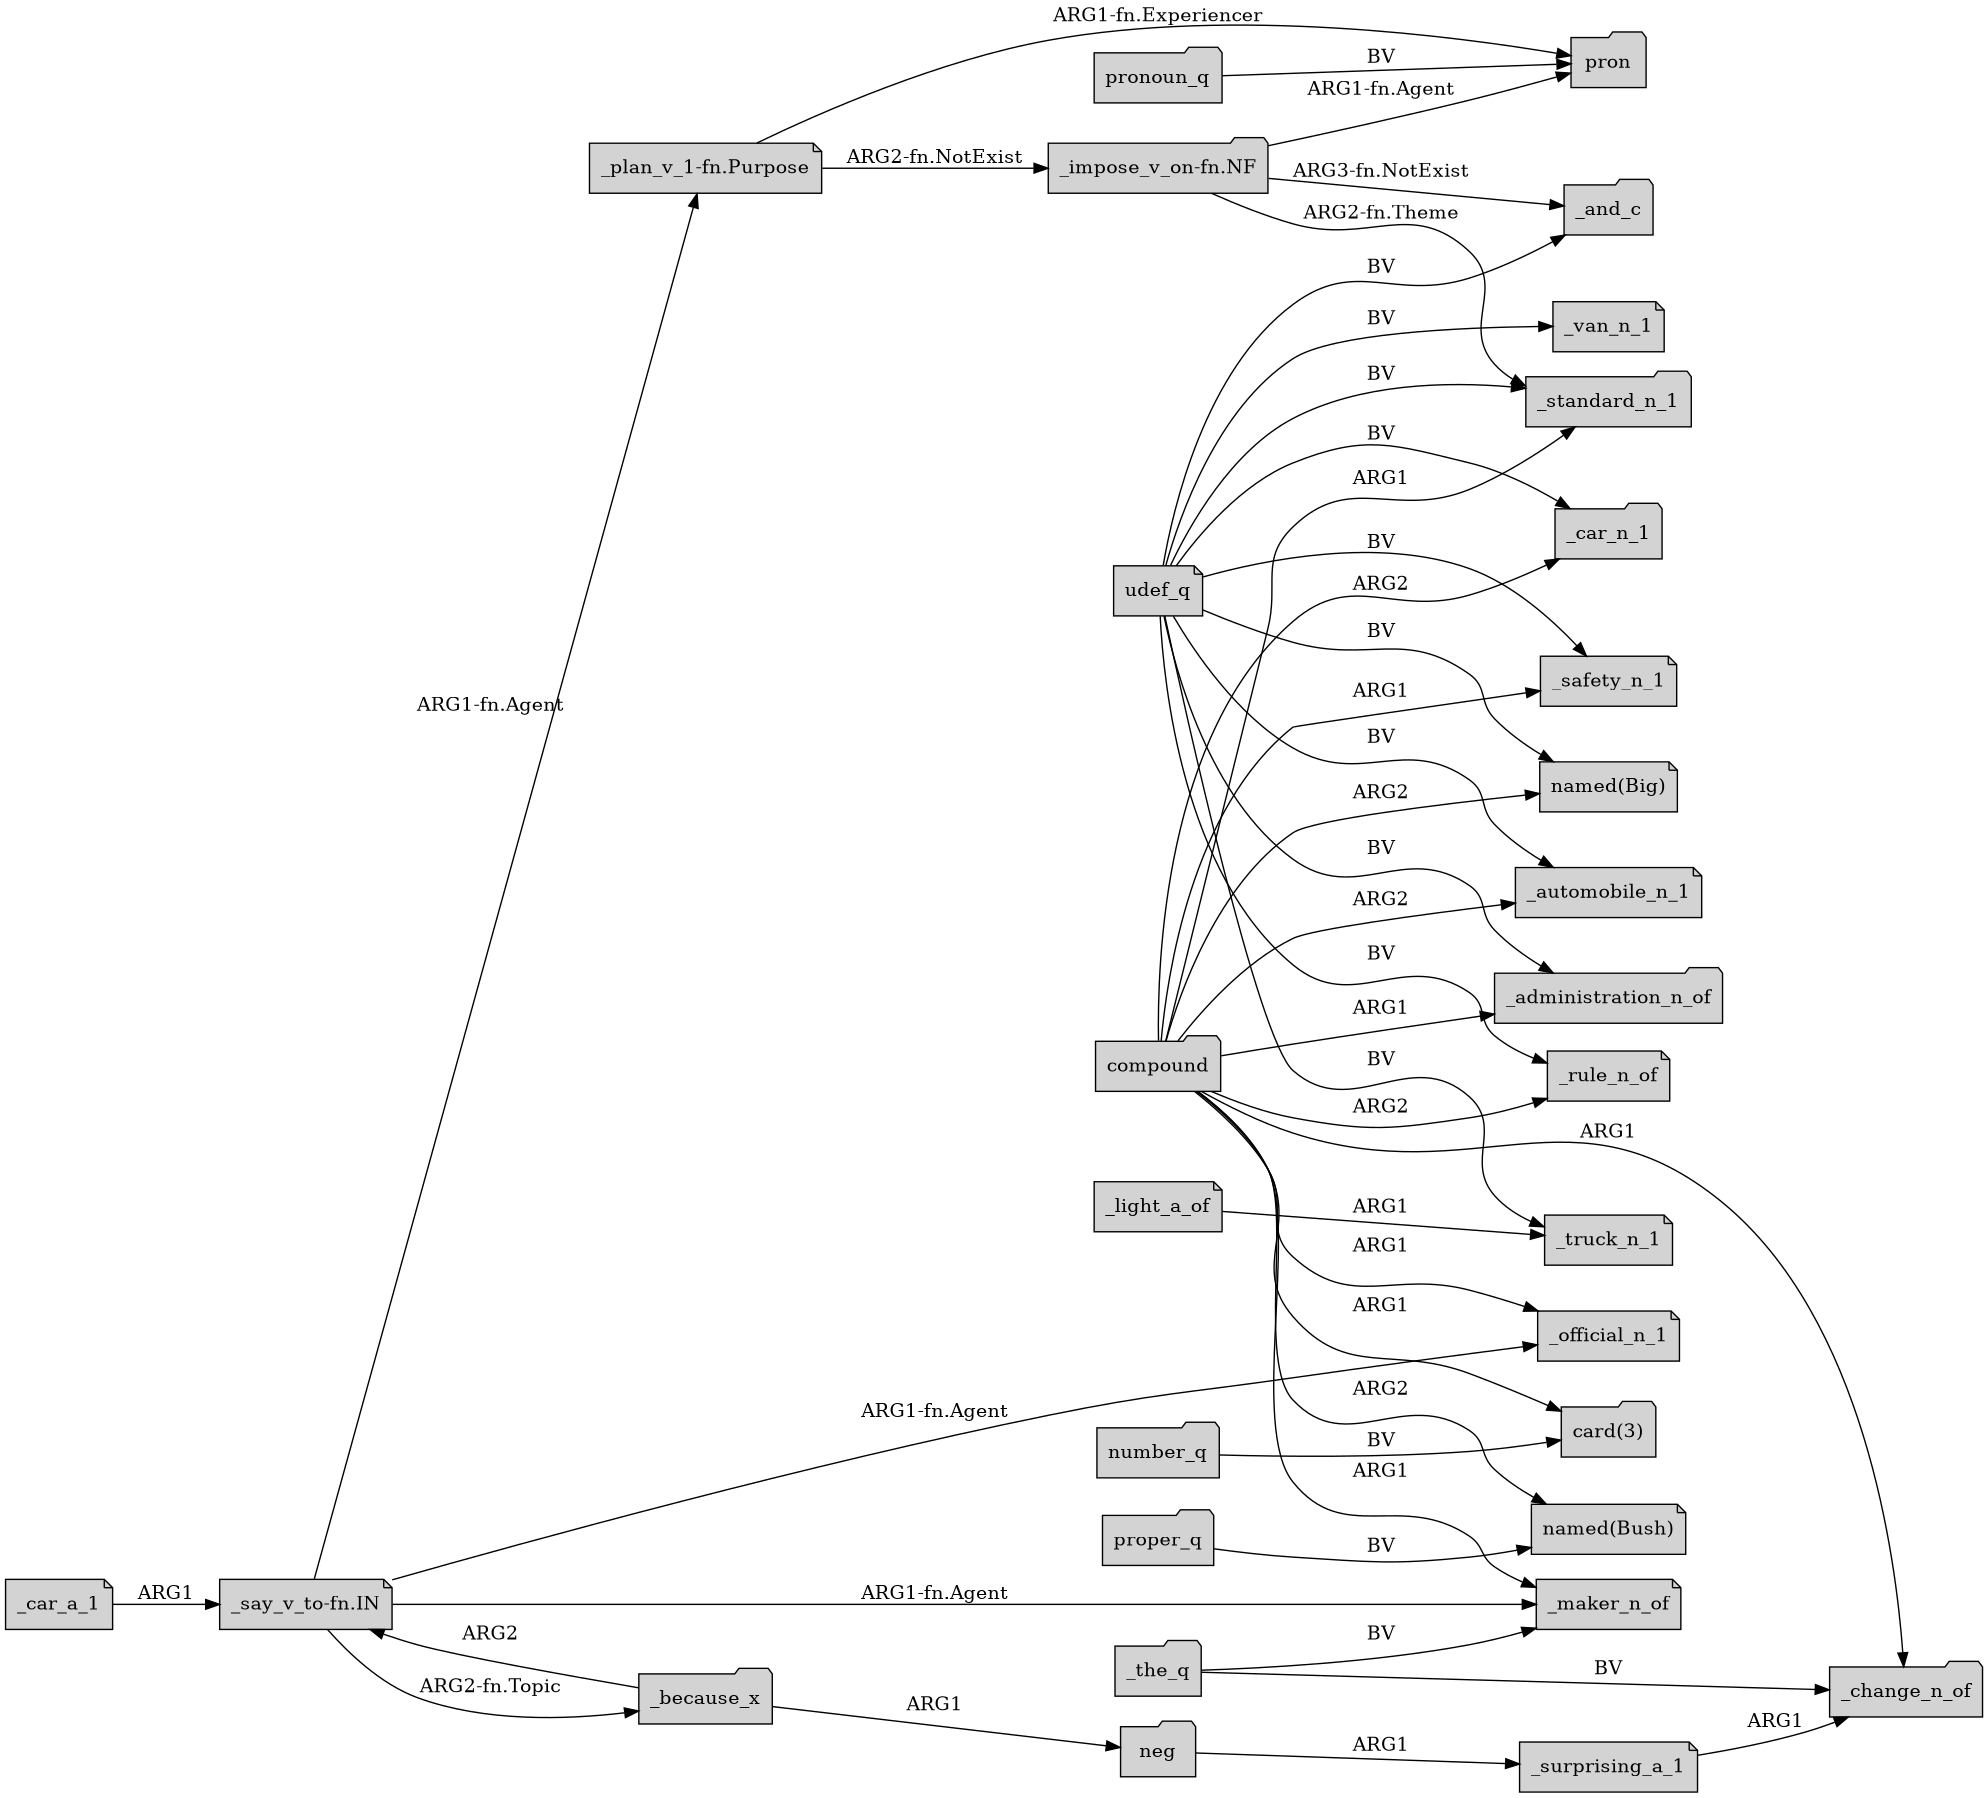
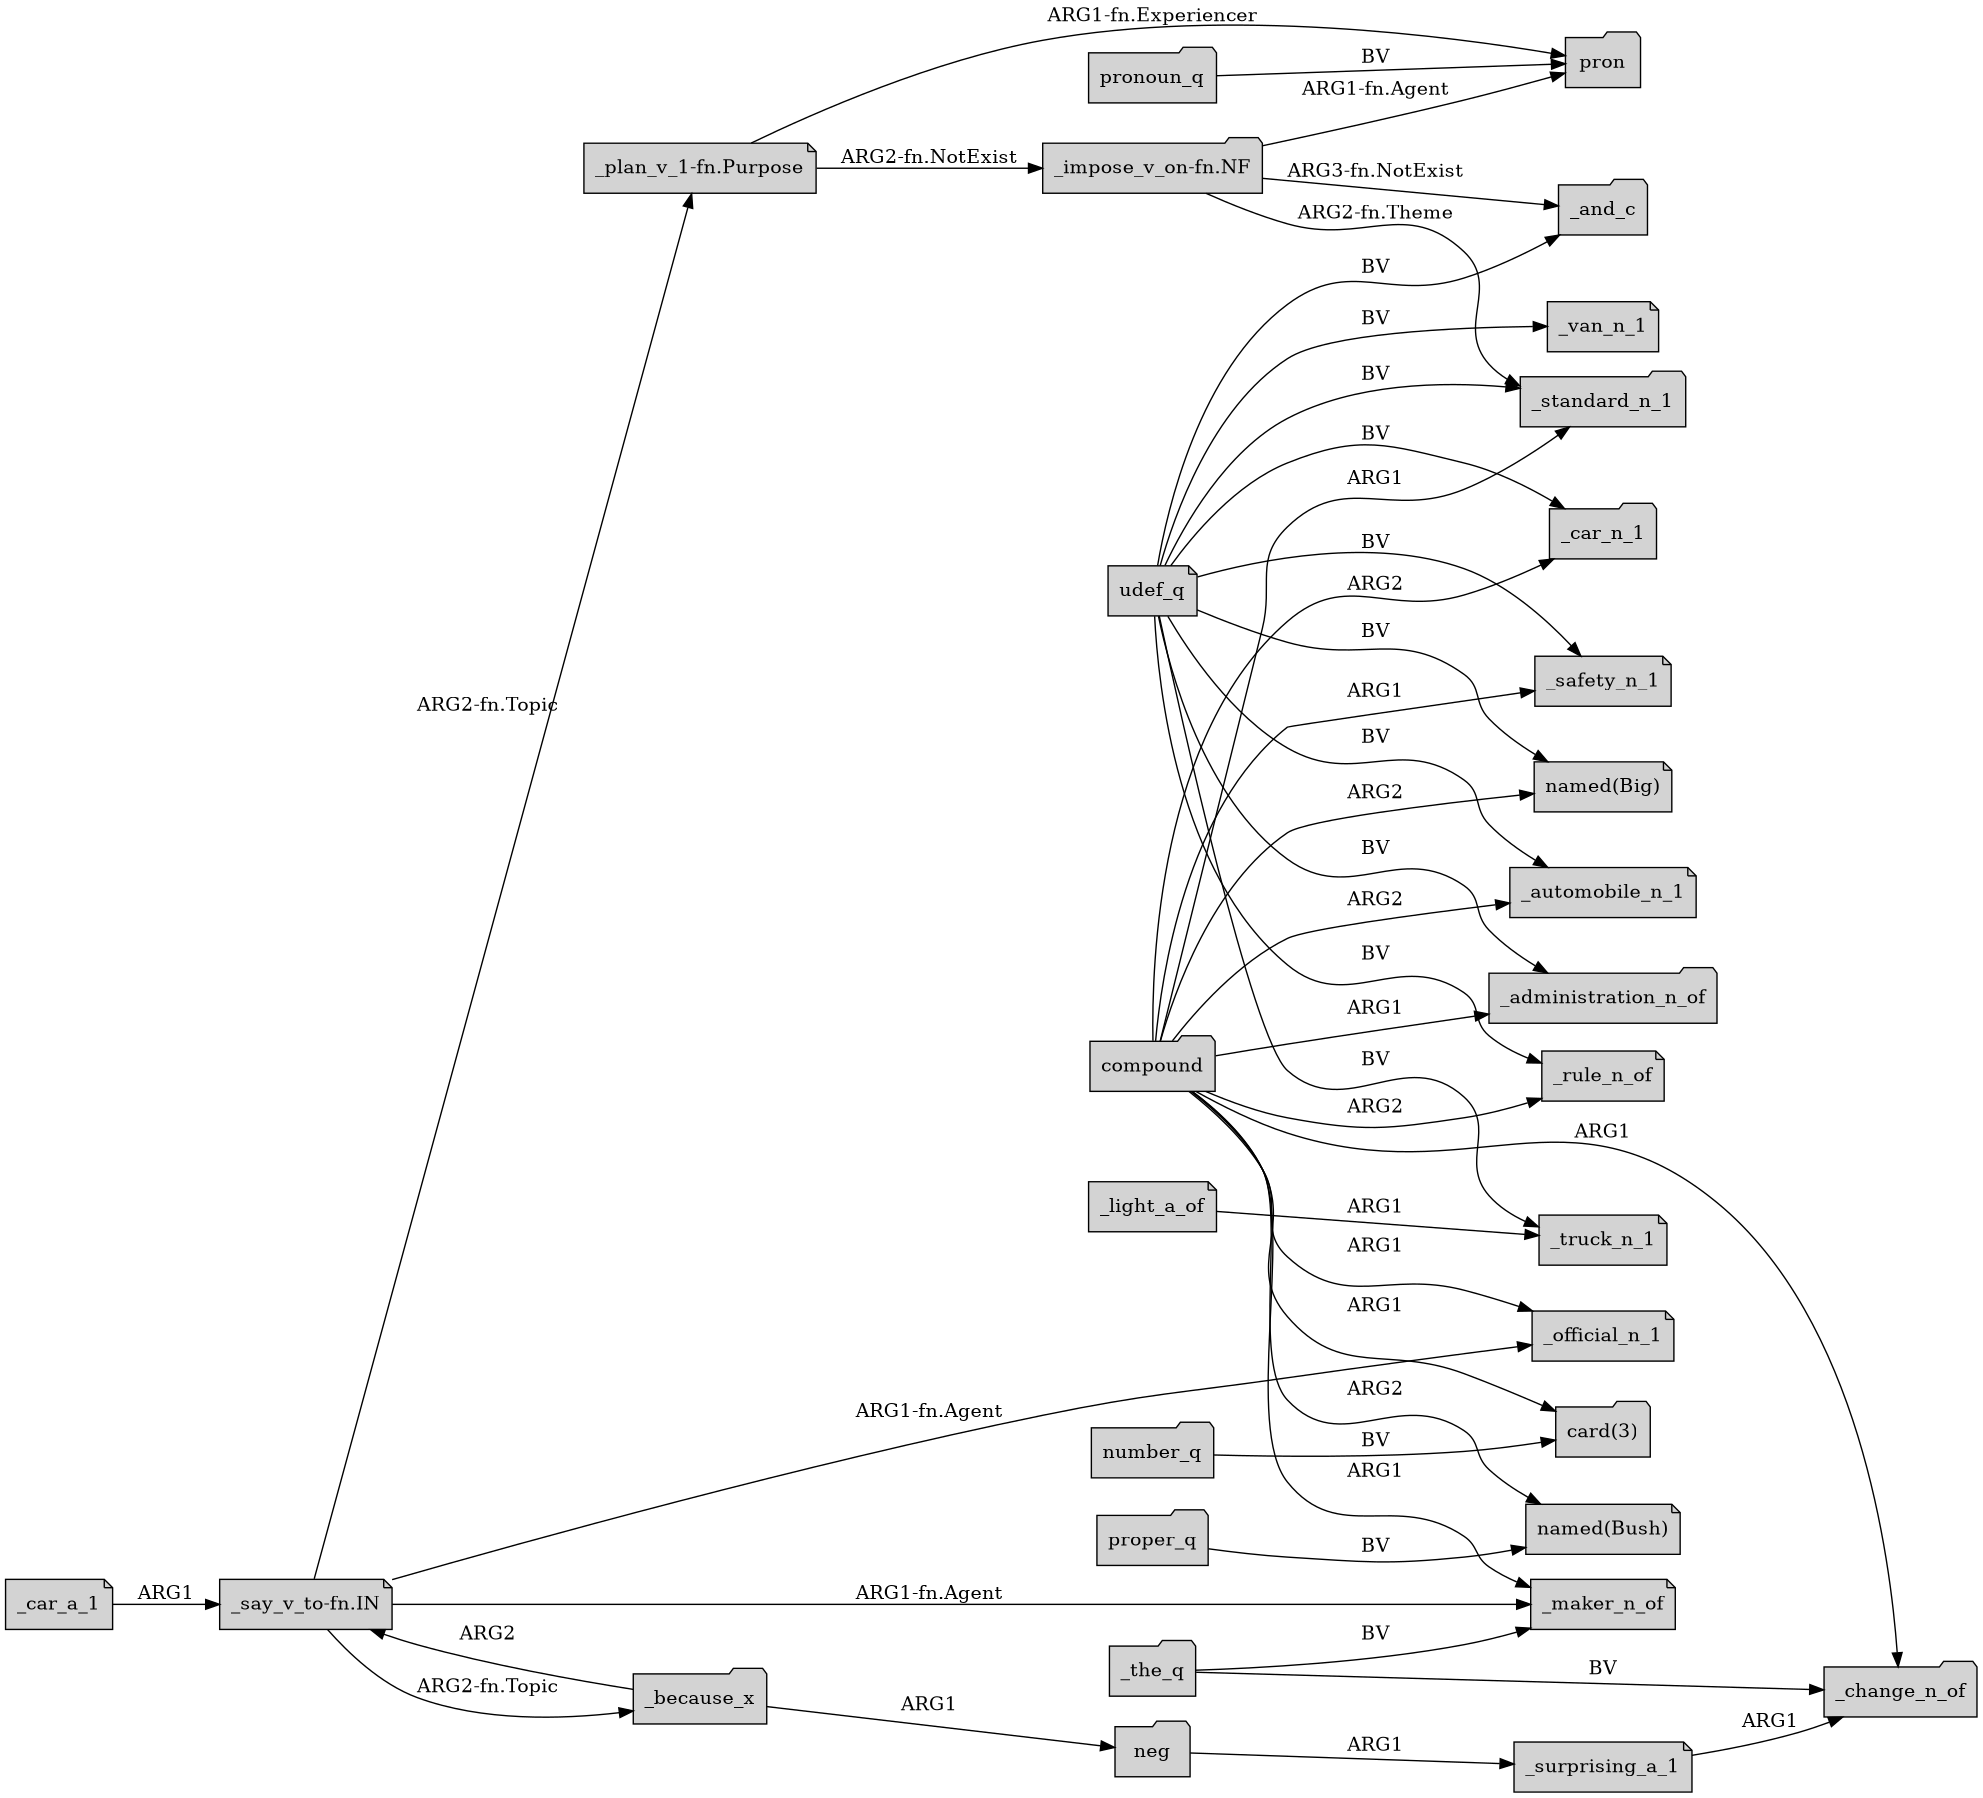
  digraph {
    rankdir=LR
    node [shape=folder style=filled]
    _administration_n_of
    udef_q [shape=note]
    _rule_n_of [shape=note]
    _safety_n_1 [shape=note]
    _automobile_n_1 [shape=note]
    _standard_n_1
    _truck_n_1 [shape=note]
    _van_n_1 [shape=note]
    _and_c
    "named(Big)" [shape=note]
    _car_n_1
    compound
    _official_n_1 [shape=note]
    "named(Bush)" [shape=note]
    _maker_n_of [shape=note]
    "card(3)"
    _change_n_of
    "_say_v_to-fn.IN" [shape=note]
    "_plan_v_1-fn.Purpose" [shape=note]
    _because_x
    pron
    "_impose_v_on-fn.NF"
    neg
    _light_a_of [shape=note]
    n25 [label=_car_a_1 shape=note]
    _the_q
    _surprising_a_1 [shape=note]
    pronoun_q
    proper_q
    number_q
    udef_q -> _administration_n_of [label=BV]
    udef_q -> _rule_n_of [label=BV]
    udef_q -> _safety_n_1 [label=BV]
    udef_q -> _automobile_n_1 [label=BV]
    udef_q -> _standard_n_1 [label=BV]
    udef_q -> _truck_n_1 [label=BV]
    udef_q -> _van_n_1 [label=BV]
    udef_q -> _and_c [label=BV]
    udef_q -> "named(Big)" [label=BV]
    udef_q -> _car_n_1 [label=BV]
    compound -> _administration_n_of [label=ARG1]
    compound -> _rule_n_of [label=ARG2]
    compound -> _safety_n_1 [label=ARG1]
    compound -> _automobile_n_1 [label=ARG2]
    compound -> _standard_n_1 [label=ARG1]
    compound -> "named(Big)" [label=ARG2]
    compound -> _car_n_1 [label=ARG2]
    compound -> _official_n_1 [label=ARG1]
    compound -> "named(Bush)" [label=ARG2]
    compound -> _maker_n_of [label=ARG1]
    compound -> "card(3)" [label=ARG1]
    compound -> _change_n_of [label=ARG1]
    "_say_v_to-fn.IN" -> _official_n_1 [label="ARG1-fn.Agent"]
    "_say_v_to-fn.IN" -> _maker_n_of [label="ARG1-fn.Agent"]
-   "_say_v_to-fn.IN" -> "_plan_v_1-fn.Purpose" [label="ARG1-fn.Agent"]
+   "_say_v_to-fn.IN" -> "_plan_v_1-fn.Purpose" [label="ARG2-fn.Topic"]
    "_say_v_to-fn.IN" -> _because_x [label="ARG2-fn.Topic"]
    "_plan_v_1-fn.Purpose" -> pron [label="ARG1-fn.Experiencer"]
    "_plan_v_1-fn.Purpose" -> "_impose_v_on-fn.NF" [label="ARG2-fn.NotExist"]
    _because_x -> "_say_v_to-fn.IN" [label=ARG2]
    _because_x -> neg [label=ARG1]
    "_impose_v_on-fn.NF" -> _standard_n_1 [label="ARG2-fn.Theme"]
    "_impose_v_on-fn.NF" -> _and_c [label="ARG3-fn.NotExist"]
    "_impose_v_on-fn.NF" -> pron [label="ARG1-fn.Agent"]
    neg -> _surprising_a_1 [label=ARG1]
    _light_a_of -> _truck_n_1 [label=ARG1]
    n25 -> "_say_v_to-fn.IN" [label=ARG1]
    _the_q -> _maker_n_of [label=BV]
    _the_q -> _change_n_of [label=BV]
    _surprising_a_1 -> _change_n_of [label=ARG1]
    pronoun_q -> pron [label=BV]
    proper_q -> "named(Bush)" [label=BV]
    number_q -> "card(3)" [label=BV]
  }
